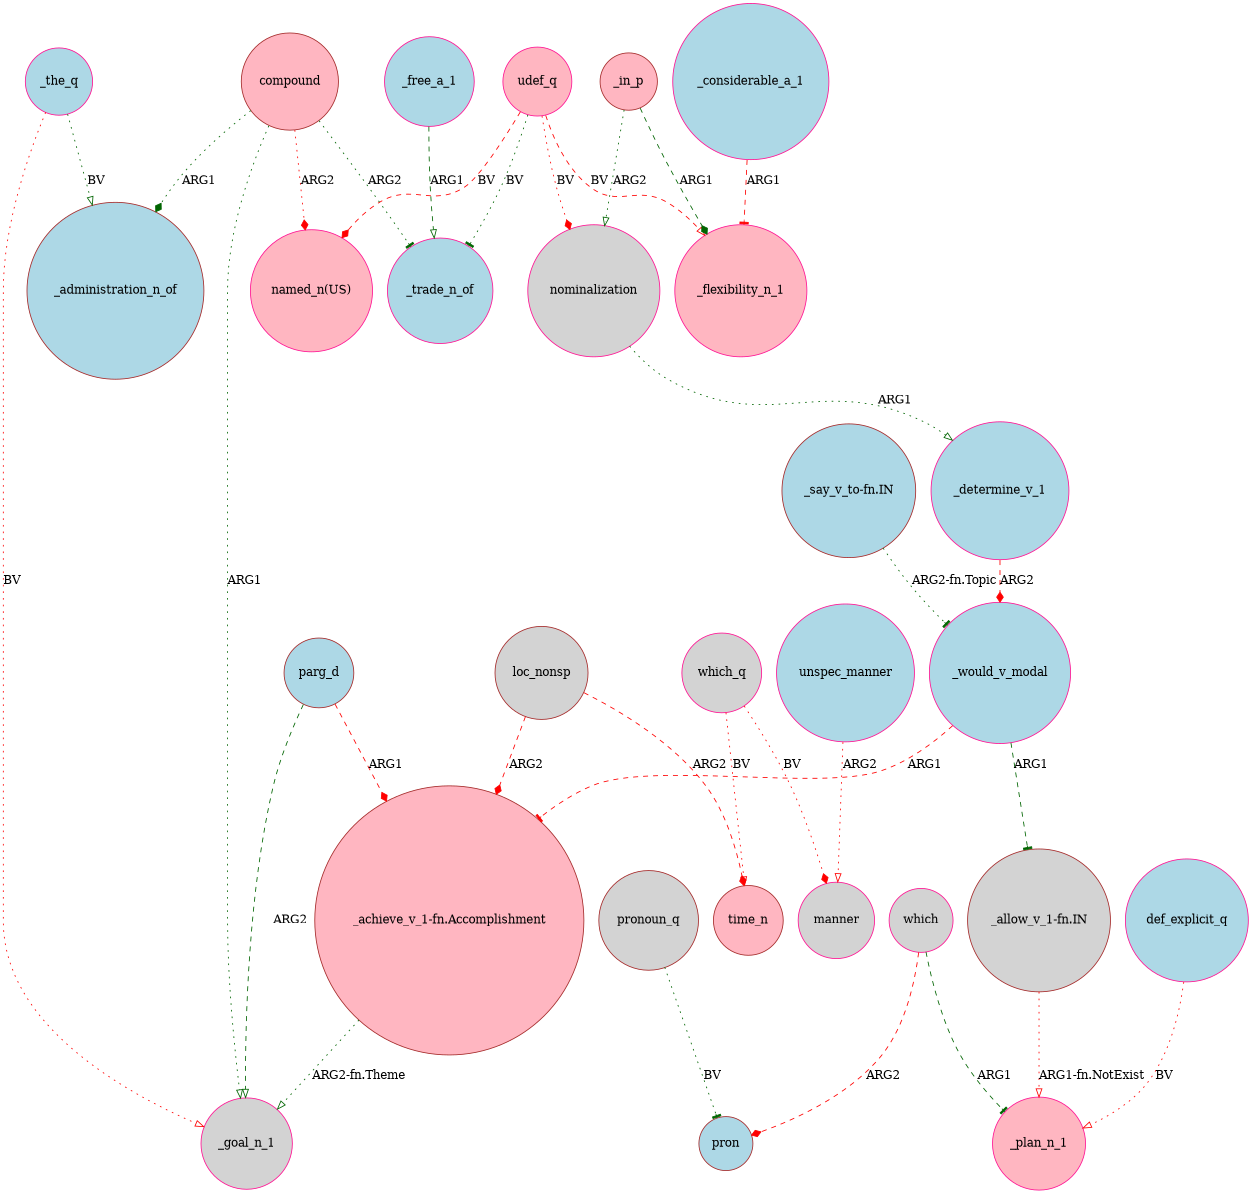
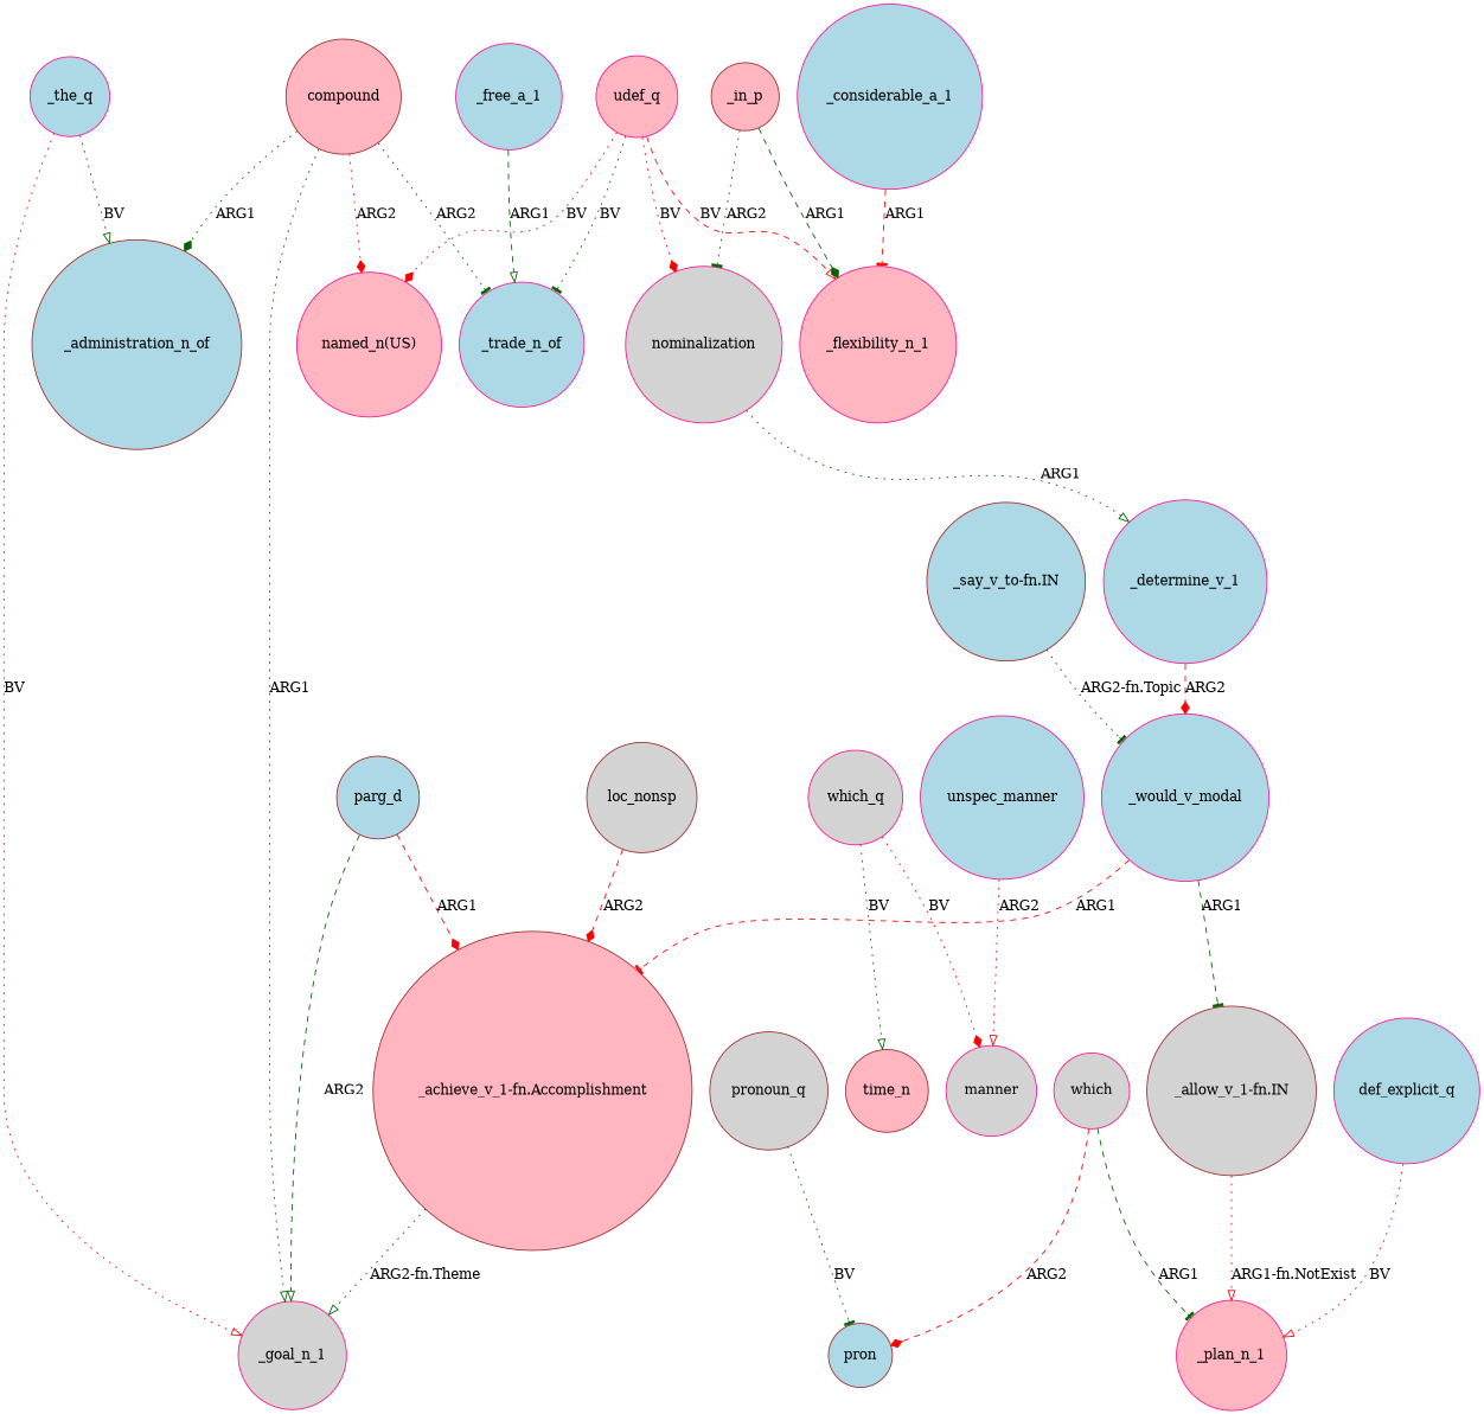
  digraph {
    node [color=deeppink fillcolor=lightblue shape=circle style=filled]
    edge [arrowhead=onormal color=red style=dotted]
    "_say_v_to-fn.IN" [color=brown]
    _would_v_modal
    "_achieve_v_1-fn.Accomplishment" [color=brown fillcolor=lightpink]
    "_allow_v_1-fn.IN" [color=brown fillcolor=lightgrey]
    _administration_n_of [color=brown]
    _goal_n_1 [fillcolor=lightgrey]
    _plan_n_1 [fillcolor=lightpink]
    n8 [fillcolor=lightgrey label=which]
    pron [color=brown]
    udef_q [fillcolor=lightpink]
    _trade_n_of
    "named_n(US)" [fillcolor=lightpink]
    nominalization [fillcolor=lightgrey]
    _flexibility_n_1 [fillcolor=lightpink]
    _determine_v_1
    def_explicit_q
    compound [color=brown fillcolor=lightpink]
    _in_p [color=brown fillcolor=lightpink]
    which_q [fillcolor=lightgrey]
    time_n [color=brown fillcolor=lightpink]
    manner [fillcolor=lightgrey]
    unspec_manner
    loc_nonsp [color=brown fillcolor=lightgrey]
    _the_q
    pronoun_q [color=brown fillcolor=lightgrey]
    _considerable_a_1
    parg_d [color=brown]
    _free_a_1
    "_say_v_to-fn.IN" -> _would_v_modal [arrowhead=tee color=darkgreen label="ARG2-fn.Topic"]
    _would_v_modal -> "_achieve_v_1-fn.Accomplishment" [arrowhead=tee label=ARG1 style=dashed]
    _would_v_modal -> "_allow_v_1-fn.IN" [arrowhead=tee color=darkgreen label=ARG1 style=dashed]
    "_achieve_v_1-fn.Accomplishment" -> _goal_n_1 [color=darkgreen label="ARG2-fn.Theme"]
    "_allow_v_1-fn.IN" -> _plan_n_1 [label="ARG1-fn.NotExist"]
    n8 -> _plan_n_1 [arrowhead=tee color=darkgreen label=ARG1 style=dashed]
    n8 -> pron [arrowhead=diamond label=ARG2 style=dashed]
    udef_q -> _trade_n_of [arrowhead=tee color=darkgreen label=BV]
-   udef_q -> "named_n(US)" [arrowhead=diamond label=BV style=dashed]
+   udef_q -> "named_n(US)" [arrowhead=diamond label=BV]
    udef_q -> nominalization [arrowhead=diamond label=BV]
    udef_q -> _flexibility_n_1 [label=BV style=dashed]
    nominalization -> _determine_v_1 [color=darkgreen label=ARG1]
    _determine_v_1 -> _would_v_modal [arrowhead=diamond label=ARG2 style=dashed]
    def_explicit_q -> _plan_n_1 [label=BV]
    compound -> _administration_n_of [arrowhead=diamond color=darkgreen label=ARG1]
    compound -> _goal_n_1 [color=darkgreen label=ARG1]
    compound -> _trade_n_of [arrowhead=tee color=darkgreen label=ARG2]
    compound -> "named_n(US)" [arrowhead=diamond label=ARG2]
-   _in_p -> nominalization [color=darkgreen label=ARG2]
+   _in_p -> nominalization [arrowhead=tee color=darkgreen label=ARG2]
    _in_p -> _flexibility_n_1 [arrowhead=diamond color=darkgreen label=ARG1 style=dashed]
-   which_q -> time_n [label=BV]
+   which_q -> time_n [color=darkgreen label=BV]
    which_q -> manner [arrowhead=diamond label=BV]
    unspec_manner -> manner [label=ARG2]
    loc_nonsp -> "_achieve_v_1-fn.Accomplishment" [arrowhead=diamond label=ARG2 style=dashed]
-   loc_nonsp -> time_n [arrowhead=diamond label=ARG2 style=dashed]
    _the_q -> _administration_n_of [color=darkgreen label=BV]
    _the_q -> _goal_n_1 [label=BV]
    pronoun_q -> pron [arrowhead=tee color=darkgreen label=BV]
    _considerable_a_1 -> _flexibility_n_1 [arrowhead=tee label=ARG1 style=dashed]
    parg_d -> "_achieve_v_1-fn.Accomplishment" [arrowhead=diamond label=ARG1 style=dashed]
    parg_d -> _goal_n_1 [color=darkgreen label=ARG2 style=dashed]
    _free_a_1 -> _trade_n_of [color=darkgreen label=ARG1 style=dashed]
  }
